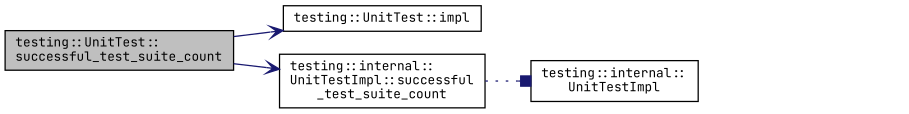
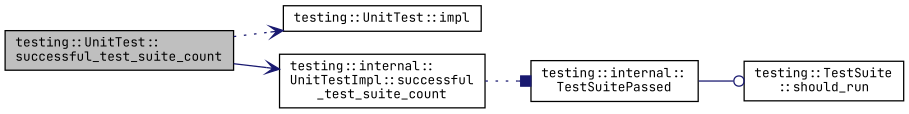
  digraph {
    fontname="JetBrains Mono"
    rankdir=LR
    node [color=black fontname="JetBrains Mono" fontsize=10 shape=record]
    edge [arrowhead=vee color=midnightblue fontname="JetBrains Mono" fontsize=10 labelfontname=Helvetica labelfontsize=10 style=dotted]
    n1 [fillcolor=grey75 fontcolor=black height=0.2 label="testing::UnitTest::\lsuccessful_test_suite_count" style=filled width=0.4]
    n2 [height=0.2 label="testing::UnitTest::impl" width=0.4]
    n3 [height=0.2 label="testing::internal::\lUnitTestImpl::successful\l_test_suite_count" width=0.4]
-   n4 [height=0.2 label="testing::internal::\lUnitTestImpl" width=0.4]
-   n1 -> n2 [style=solid]
+   n4 [height=0.2 label="testing::internal::\lTestSuitePassed" width=0.4]
+   n5 [height=0.2 label="testing::TestSuite\l::should_run" width=0.4]
+   n1 -> n2
    n1 -> n3 [style=solid]
    n3 -> n4 [arrowhead=box]
+   n4 -> n5 [arrowhead=odot style=solid]
  }
